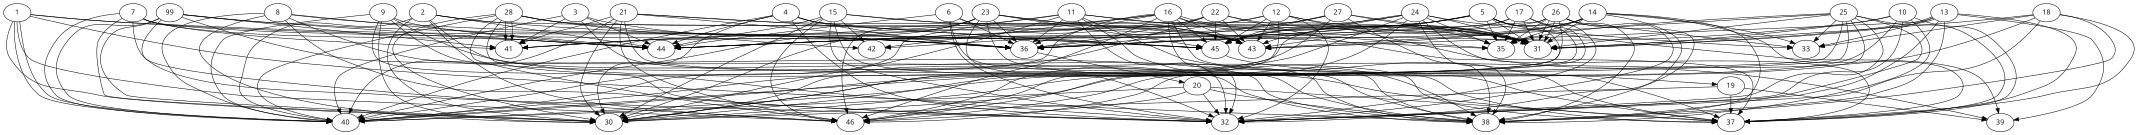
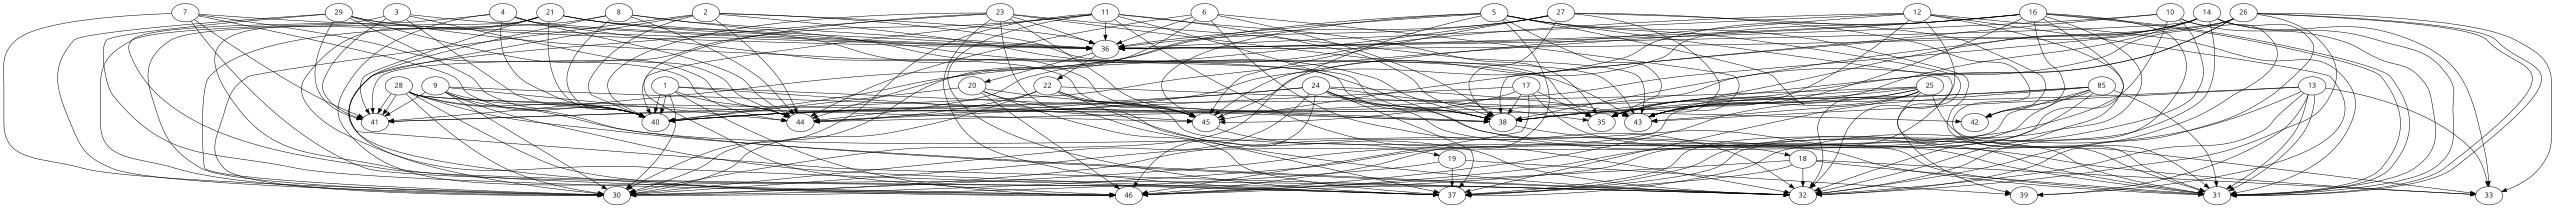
  digraph {
    fontname="Open Sans"
    node [alpha=0.11 fontname="Open Sans"]
    edge [fontname="Open Sans"]
    1 [alpha=0.07 expect_size=1383616287207483392]
    30 [alpha=0.17 expect_size=10360181138511230]
    38 [alpha=0.08 expect_size=56739721748771408]
    40 [expect_size=345305462498173184]
    44 [alpha=0.17 expect_size=6153305505328415]
    45 [expect_size=6664248057655023]
    46 [alpha=0.16 expect_size=2135169306046230016]
    19 [alpha=0.14 expect_size=13936005261790128]
    2 [alpha=0.19 expect_size=1467773294175823]
    36 [alpha=0.12 expect_size=291273869657890619392]
    43 [alpha=0.03 expect_size=25966622770249716]
    20 [alpha=0.05 expect_size=973328005294169088]
    3 [alpha=0.12 expect_size=59283914515513448]
    37 [alpha=0.20 expect_size=776344463885628672]
    41 [alpha=0.19 expect_size=26808073275579064]
    4 [alpha=0.20 expect_size=2837598493204474]
    31 [alpha=0.12 expect_size=23856984303396192256]
    32 [alpha=0.19 expect_size=63977898318529298432]
    33 [alpha=0.12 expect_size=49378268305484336]
    5 [alpha=0.08 expect_size=132942068901252]
    35 [alpha=0.09 expect_size=26668364501155315712]
    39 [alpha=0.02 expect_size=41554434217654192]
    6 [alpha=0.20 expect_size=2620364985070903]
    7 [expect_size=63694955565702368]
    8 [alpha=0.05 expect_size=9396070956958732]
    9 [alpha=0.07 expect_size=76425660859765552]
    10 [alpha=0.19 expect_size=1154060952721163776]
    11 [alpha=0.08 expect_size=12262073473218580]
    12 [alpha=0.03 expect_size=41296723694588352]
    13 [alpha=0.13 expect_size=6218673062872928]
    14 [alpha=0.16 expect_size=392205935533541952]
-   15 [alpha=0.08 expect_size=1616484162452062208]
+   15 [alpha=0.08 expect_size=1616484162452062208 label=85]
    42 [alpha=0.16 expect_size=696412173811834683392]
    16 [alpha=0.18 expect_size=732853072911174467584]
    17 [alpha=0.19 expect_size=26985505850303644]
    18 [alpha=0.12 expect_size=665279320396924977152]
    21 [alpha=0.09 expect_size=13064936426514210]
    22 [alpha=0.09 expect_size=8924711294691050]
    23 [alpha=0.01 expect_size=198057237364999192576]
    24 [expect_size=9069558598348154]
    25 [alpha=0.07 expect_size=460338898809820352]
    26 [alpha=0.04 expect_size=725660551317215872]
    27 [alpha=0.14 expect_size=1790282913187627008000]
    28 [alpha=0.18 expect_size=260913705279786944]
-   29 [expect_size=1914229412063210 label=99]
+   29 [expect_size=1914229412063210]
    1 -> 30
    1 -> 38
    1 -> 40
    1 -> 40
    1 -> 44
    1 -> 45
    1 -> 46
    45 -> 19
    19 -> 30
    19 -> 37
    19 -> 39
    2 -> 30
    2 -> 38
    2 -> 40
    2 -> 44
    2 -> 46
    2 -> 36
    2 -> 43
    36 -> 20
    20 -> 38
    20 -> 40
    20 -> 46
    20 -> 37
    20 -> 32
    3 -> 40
    3 -> 44
    3 -> 36
    3 -> 37
    3 -> 41
    4 -> 30
    4 -> 40
    4 -> 44
    4 -> 45
    4 -> 36
-   4 -> 31
    4 -> 32
    5 -> 30
    5 -> 44
    5 -> 45
    5 -> 46
    5 -> 36
    5 -> 43
    5 -> 31
    5 -> 32
    5 -> 35
    5 -> 39
+   6 -> 30
    6 -> 38
    6 -> 44
    6 -> 36
    6 -> 43
    6 -> 32
    7 -> 30
    7 -> 40
    7 -> 44
    7 -> 36
    7 -> 41
    7 -> 32
    8 -> 30
    8 -> 38
    8 -> 40
    8 -> 44
    8 -> 36
    8 -> 32
    9 -> 30
    9 -> 38
    9 -> 40
    9 -> 44
    9 -> 37
+   9 -> 41
    9 -> 32
    10 -> 30
    10 -> 38
    10 -> 36
    10 -> 37
    10 -> 31
    10 -> 32
    11 -> 30
    11 -> 38
    11 -> 40
    11 -> 36
    11 -> 37
    11 -> 41
    11 -> 31
    11 -> 32
    11 -> 35
    12 -> 30
    12 -> 44
    12 -> 45
    12 -> 36
    12 -> 43
    12 -> 31
    12 -> 32
    12 -> 39
    13 -> 38
    13 -> 43
    13 -> 37
    13 -> 31
    13 -> 31
    13 -> 32
    13 -> 33
    13 -> 39
    14 -> 38
    14 -> 45
    14 -> 36
    14 -> 43
    14 -> 37
    14 -> 31
    14 -> 32
    14 -> 33
    14 -> 35
    15 -> 30
    15 -> 38
    15 -> 44
    15 -> 46
    15 -> 43
    15 -> 31
    15 -> 32
    15 -> 42
    16 -> 40
    16 -> 45
    16 -> 46
    16 -> 36
    16 -> 43
    16 -> 37
    16 -> 41
    16 -> 31
    16 -> 31
    16 -> 32
    16 -> 42
    17 -> 38
    17 -> 44
    17 -> 45
    17 -> 46
    17 -> 31
    17 -> 35
-   18 -> 38
+   38 -> 18
    18 -> 46
    18 -> 37
    18 -> 31
    18 -> 32
    18 -> 33
    21 -> 30
    21 -> 40
    21 -> 45
    21 -> 46
    21 -> 36
    21 -> 43
    21 -> 37
    21 -> 41
    22 -> 30
    22 -> 44
    22 -> 45
-   22 -> 36
+   36 -> 22
    22 -> 43
    22 -> 37
    22 -> 31
    23 -> 30
    23 -> 40
    23 -> 45
    23 -> 46
    23 -> 36
    23 -> 43
    23 -> 37
    23 -> 32
    23 -> 35
    24 -> 30
    24 -> 38
    24 -> 40
    24 -> 44
    24 -> 46
    24 -> 43
    24 -> 37
    24 -> 31
    24 -> 33
    24 -> 35
    25 -> 30
    25 -> 38
    25 -> 40
    25 -> 46
    25 -> 43
    25 -> 37
    25 -> 31
    25 -> 32
    25 -> 33
    25 -> 35
    26 -> 38
    26 -> 40
    26 -> 36
    26 -> 41
    26 -> 31
    26 -> 31
    26 -> 32
    26 -> 33
    26 -> 35
    27 -> 38
    27 -> 40
    27 -> 45
    27 -> 36
+   27 -> 41
    27 -> 31
    27 -> 35
    27 -> 42
    28 -> 30
    28 -> 40
    28 -> 45
    28 -> 46
    28 -> 41
    28 -> 41
    28 -> 31
    28 -> 32
    28 -> 42
    29 -> 30
    29 -> 38
    29 -> 40
    29 -> 44
    29 -> 46
    29 -> 36
    29 -> 41
  }
